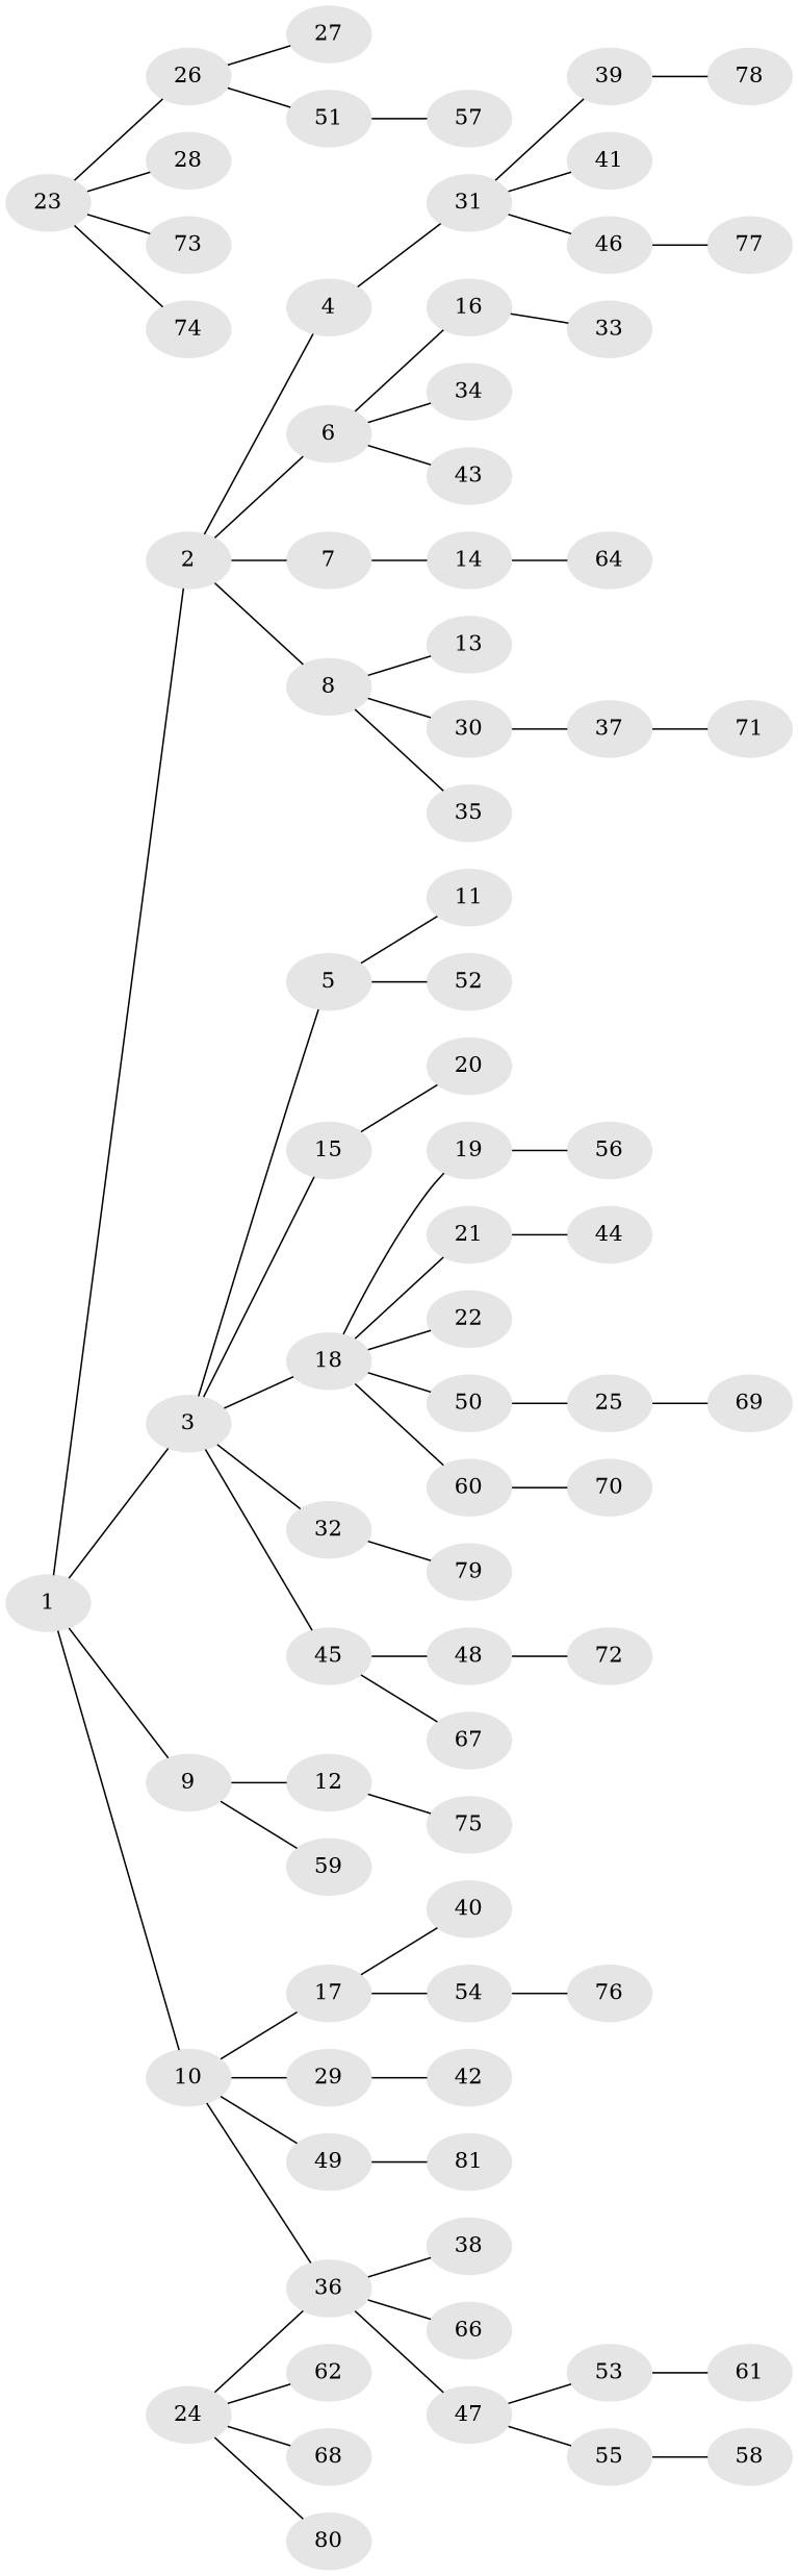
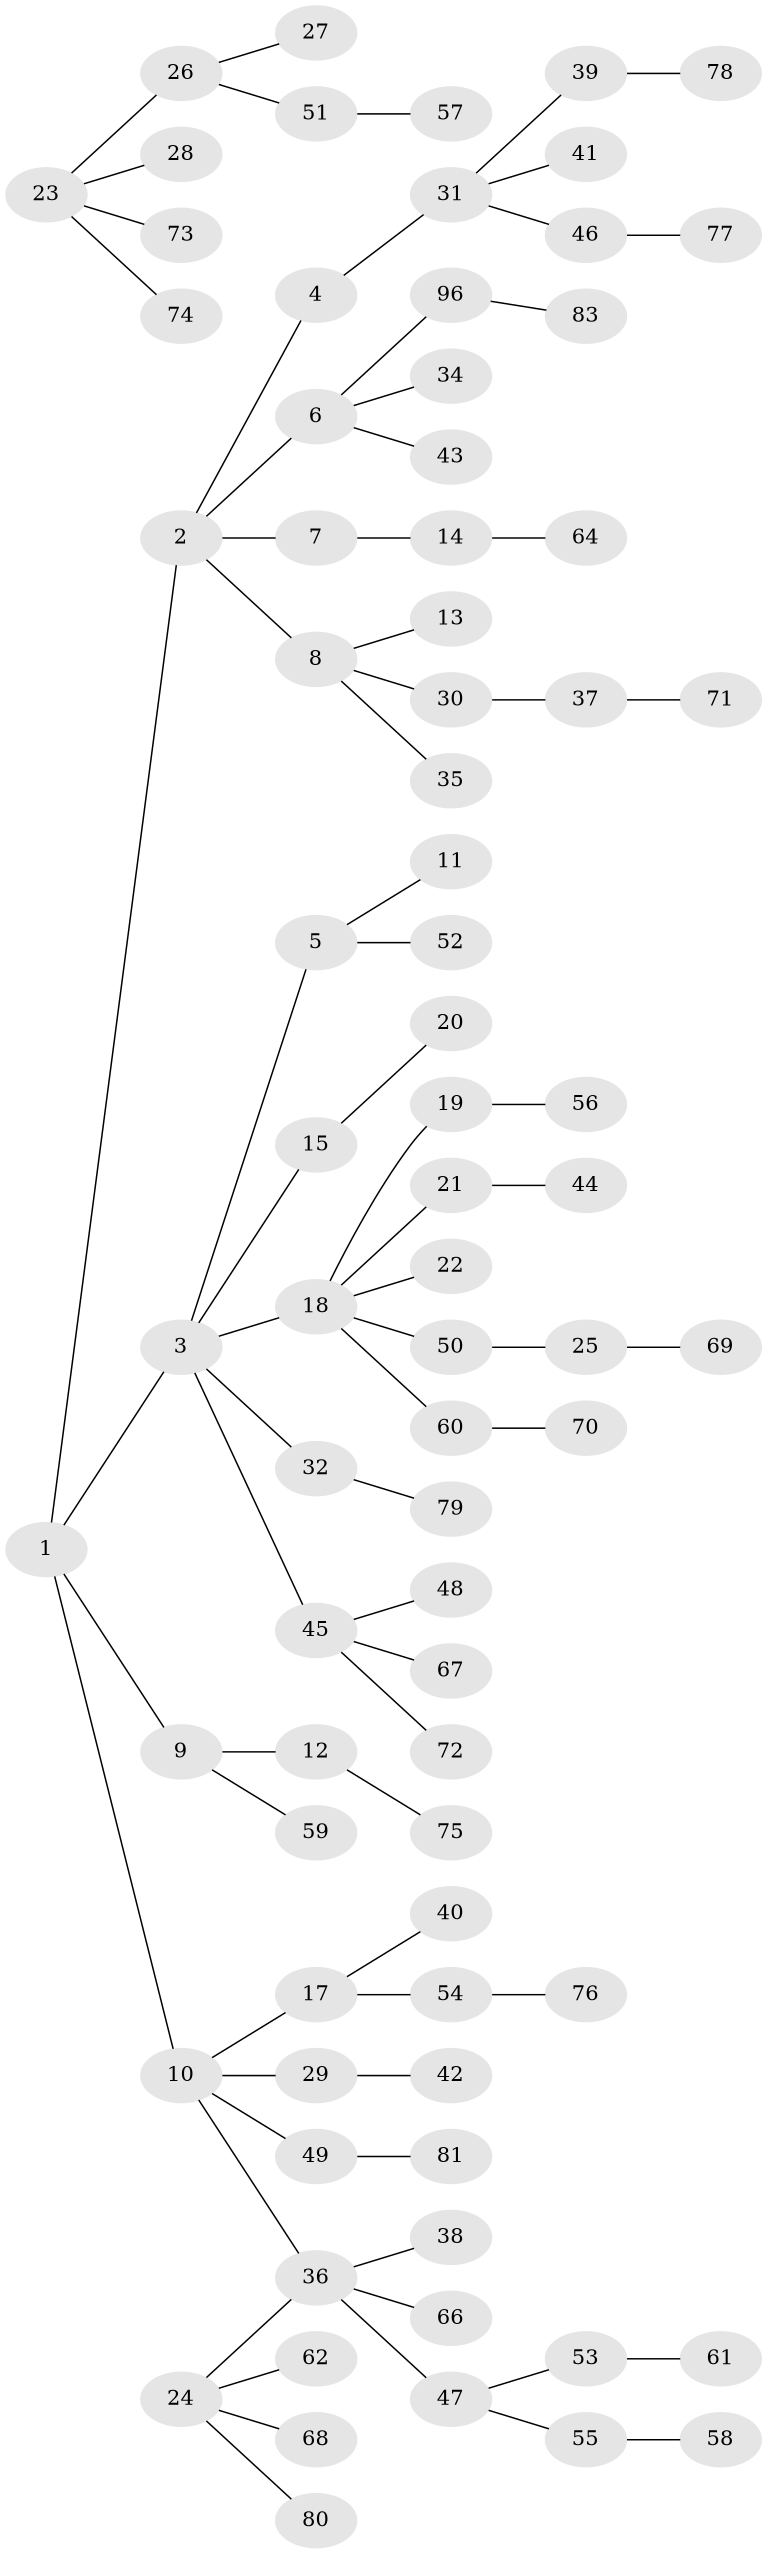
  graph {
    rankdir=LR
    node [color=gray90 style=filled]
    1
    2
    3
    9
    10
    4
    6
    7
    8
    5
    15
    18
    32
    45
    12
    59
    17
    29
    49
    36
    31
-   16
+   16 [label=96]
    34
    43
    14
    13
    30
    35
    23
    26
    28
    73
    74
    11
    52
    20
    19
    21
    22
    50
    60
    79
    48
    67
    39
    41
    46
-   33
+   33 [label=83]
    64
    37
    75
    40
    54
    24
    62
    68
    80
    42
    81
    76
    56
    44
    25
    70
    69
    27
    51
    38
    66
    47
    57
    71
    78
    77
    53
    55
    72
    61
    58
    1 -- 2
    1 -- 3
    1 -- 9
    1 -- 10
    2 -- 4
    2 -- 6
    2 -- 7
    2 -- 8
    3 -- 5
    3 -- 15
    3 -- 18
    3 -- 32
    3 -- 45
    9 -- 12
    9 -- 59
    10 -- 17
    10 -- 29
    10 -- 49
    10 -- 36
    4 -- 31
    6 -- 16
    6 -- 34
    6 -- 43
    7 -- 14
    8 -- 13
    8 -- 30
    8 -- 35
    5 -- 11
    5 -- 52
    15 -- 20
    18 -- 19
    18 -- 21
    18 -- 22
    18 -- 50
    18 -- 60
    32 -- 79
    45 -- 48
    45 -- 67
    12 -- 75
    17 -- 40
    17 -- 54
    29 -- 42
    49 -- 81
    36 -- 38
    36 -- 66
    36 -- 47
    31 -- 39
    31 -- 41
    31 -- 46
    16 -- 33
    14 -- 64
    30 -- 37
    23 -- 26
    23 -- 28
    23 -- 73
    23 -- 74
    26 -- 27
    26 -- 51
    19 -- 56
    21 -- 44
    50 -- 25
    60 -- 70
-   48 -- 72
+   45 -- 72
    39 -- 78
    46 -- 77
    37 -- 71
    54 -- 76
    24 -- 36
    24 -- 62
    24 -- 68
    24 -- 80
    25 -- 69
    51 -- 57
    47 -- 53
    47 -- 55
    53 -- 61
    55 -- 58
  }
